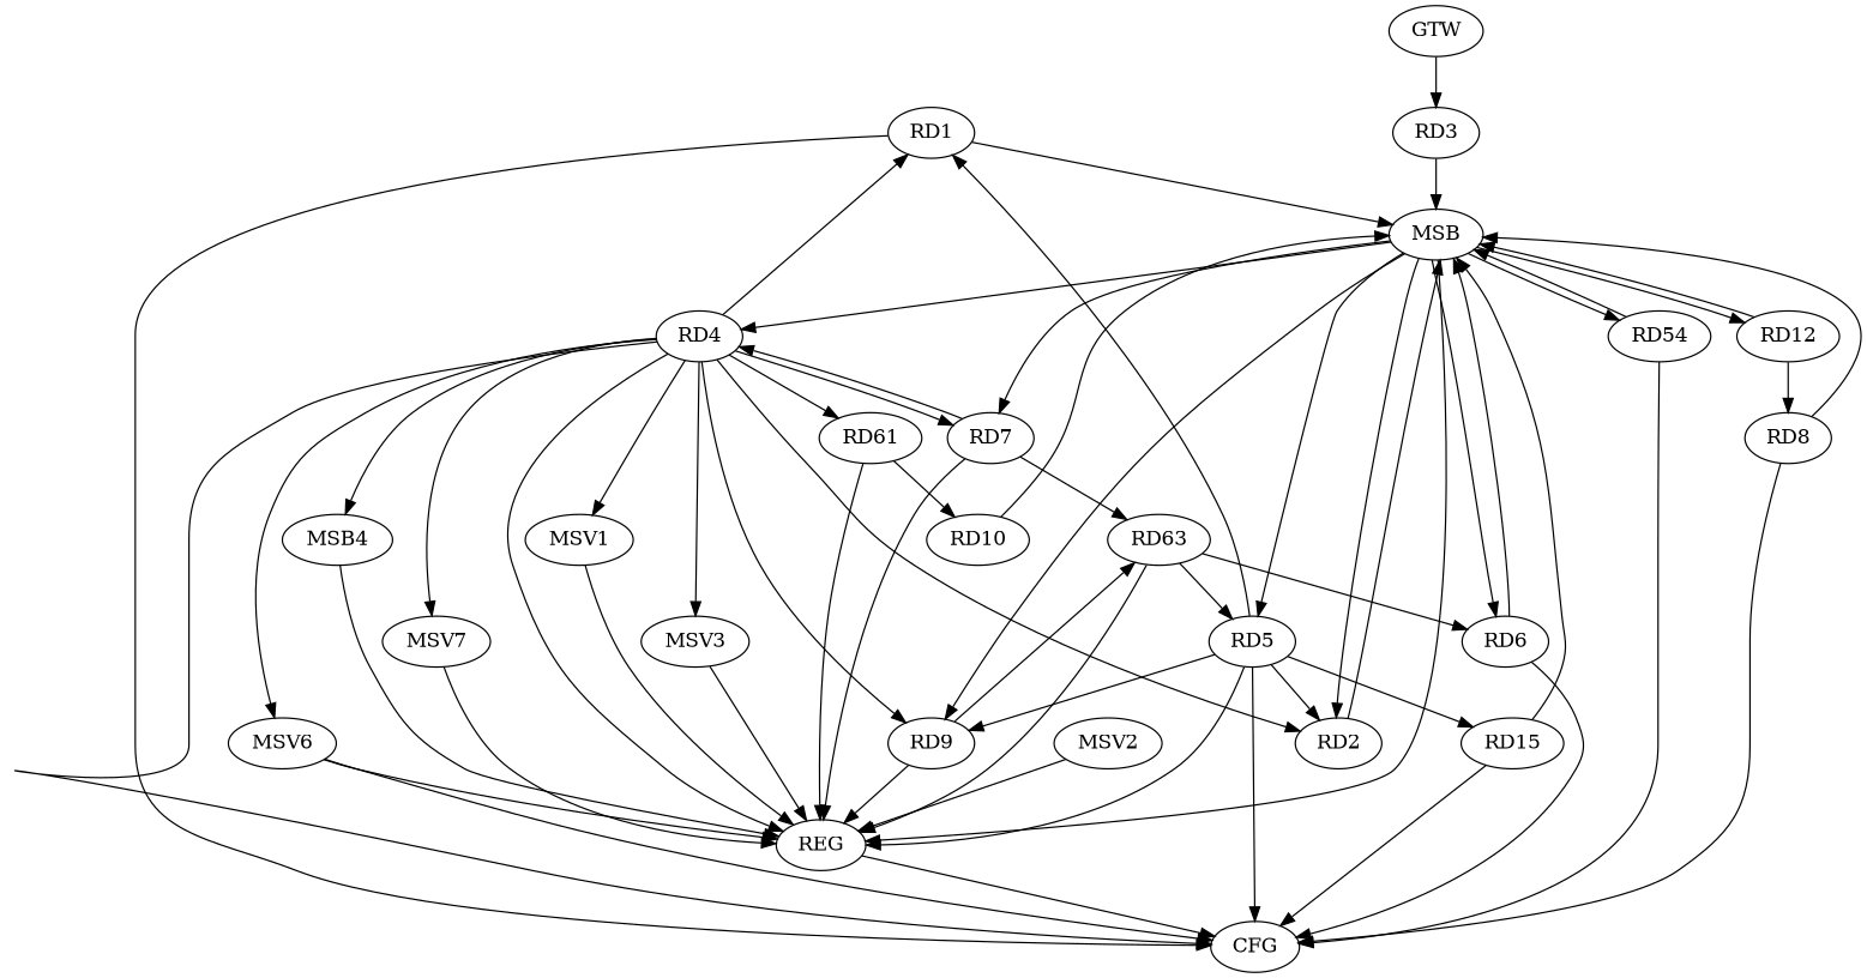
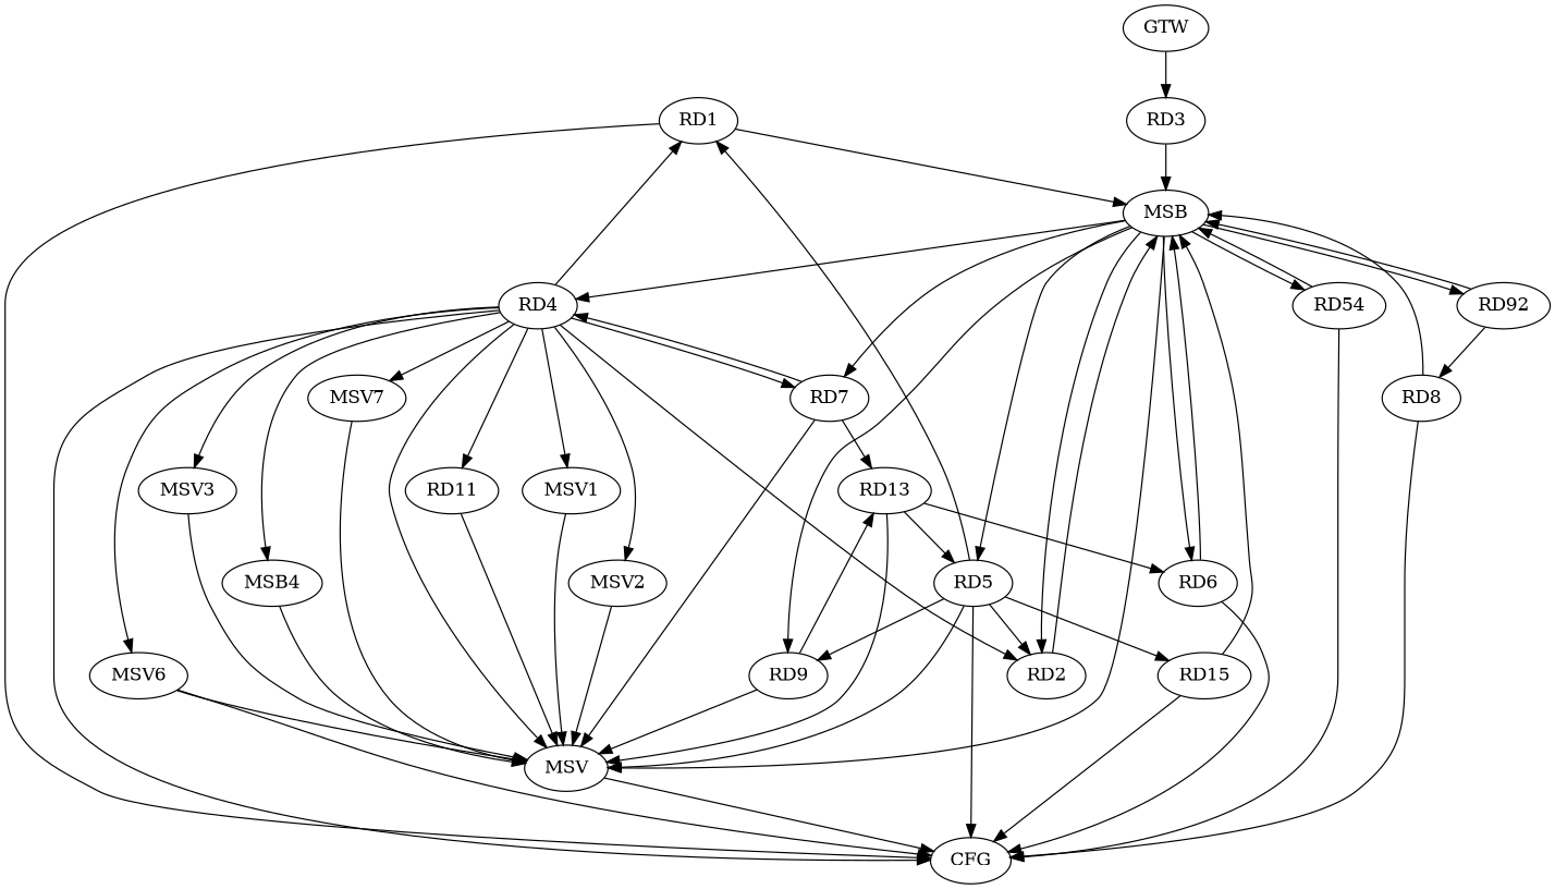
  strict digraph {
    n1 [label=RD1]
    n2 [label=MSB]
    n3 [label=CFG]
    n4 [label=RD2]
    n5 [label=RD4]
    n6 [label=RD7]
-   n7 [label=REG]
+   n7 [label=MSV]
    n8 [label=RD5]
    n9 [label=RD9]
    n10 [label=RD6]
-   n11 [label=RD12]
+   n11 [label=RD92]
    n12 [label=RD54]
    n13 [label=RD3]
-   n14 [label=RD61]
+   n14 [label=RD11]
    n15 [label=MSV1]
    n16 [label=MSV2]
    n17 [label=MSV3]
    n18 [label=MSB4]
    n19 [label=MSV6]
    n20 [label=MSV7]
-   n21 [label=RD63]
-   n22 [label=RD10]
+   n21 [label=RD13]
    n23 [label=RD15]
    n24 [label=RD8]
    n25 [label=GTW]
    n1 -> n2
    n1 -> n3
    n2 -> n4
    n2 -> n5
    n2 -> n6
    n2 -> n7
    n2 -> n8
    n2 -> n9
    n2 -> n10
    n2 -> n11
    n2 -> n12
    n4 -> n2
    n5 -> n1
    n5 -> n3
    n5 -> n4
    n5 -> n6
    n5 -> n7
    n5 -> n14
    n5 -> n15
-   n5 -> n9
+   n5 -> n16
    n5 -> n17
    n5 -> n18
    n5 -> n19
    n5 -> n20
    n6 -> n5
    n6 -> n7
    n6 -> n21
    n7 -> n3
    n8 -> n1
    n8 -> n3
    n8 -> n4
    n8 -> n7
    n8 -> n9
    n8 -> n23
    n9 -> n7
    n9 -> n21
    n10 -> n2
    n10 -> n3
    n11 -> n2
    n11 -> n24
    n12 -> n2
    n12 -> n3
    n13 -> n2
    n14 -> n7
-   n14 -> n22
    n15 -> n7
    n16 -> n7
    n17 -> n7
    n18 -> n7
    n19 -> n3
    n19 -> n7
    n20 -> n7
    n21 -> n7
    n21 -> n8
    n21 -> n10
-   n22 -> n2
    n23 -> n2
    n23 -> n3
    n24 -> n2
    n24 -> n3
    n25 -> n13
  }
